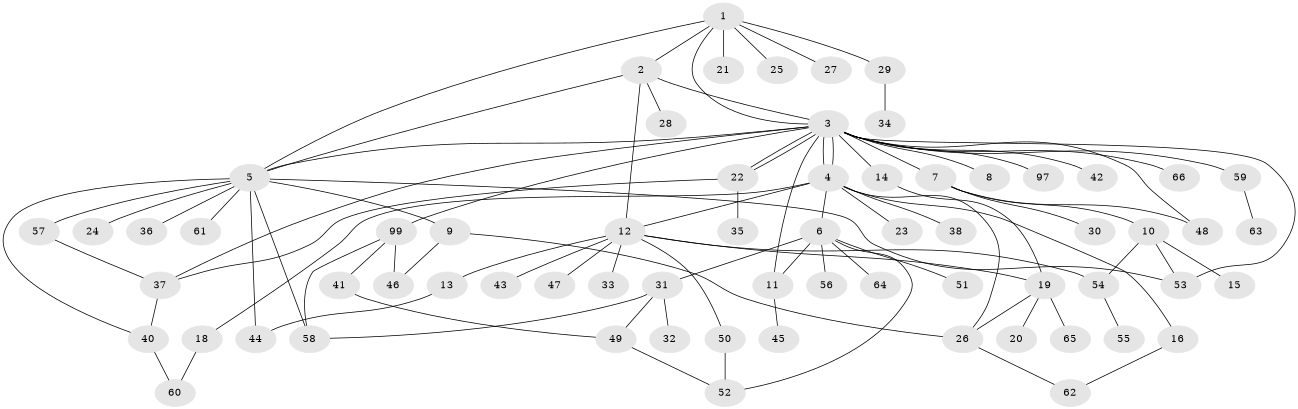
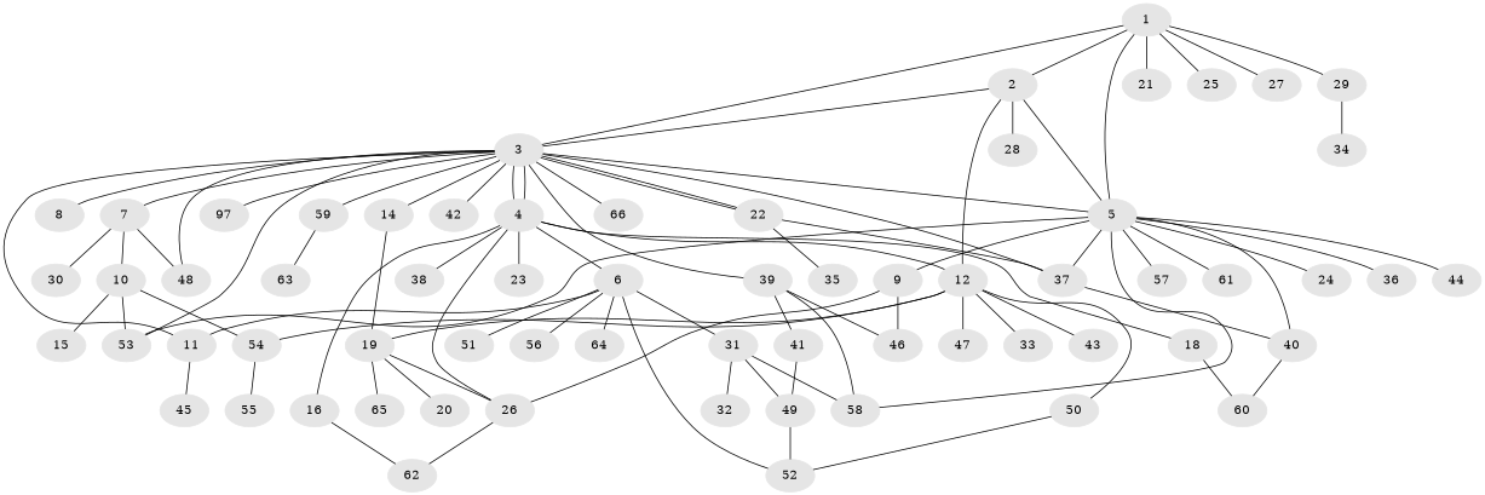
  graph {
    node [color=gray90 style=filled]
    1
    2
    3
    5
    21
    25
    27
    29
    12
    28
    4
    7
    8
    11
    14
    n16 [label=97]
    22
    37
-   39 [label=99]
+   39
    42
    48
    53
    59
    66
    9
    24
    36
    40
    44
    57
    58
    61
    34
    54
-   13
    19
    33
    43
    47
    50
    6
    16
    18
    23
    26
    38
    10
    30
    45
    35
    46
    41
    63
    31
    51
    52
    56
    64
    62
    60
    32
    49
    15
    55
    20
    65
    1 -- 2
    1 -- 3
    1 -- 5
    1 -- 21
    1 -- 25
    1 -- 27
    1 -- 29
    2 -- 3
    2 -- 5
    2 -- 12
    2 -- 28
    3 -- 5
    3 -- 4
    3 -- 4
    3 -- 7
    3 -- 8
    3 -- 11
    3 -- 14
    3 -- n16
    3 -- 22
    3 -- 22
    3 -- 37
    3 -- 39
    3 -- 42
    3 -- 48
    3 -- 53
    3 -- 59
    3 -- 66
-   57 -- 37
+   5 -- 37
    5 -- 53
    5 -- 9
    5 -- 24
    5 -- 36
    5 -- 40
    5 -- 44
    5 -- 57
    5 -- 58
    5 -- 61
    29 -- 34
    12 -- 54
-   12 -- 13
    12 -- 19
    12 -- 33
    12 -- 43
    12 -- 47
    12 -- 50
    4 -- 12
    4 -- 6
    4 -- 16
    4 -- 18
    4 -- 23
    4 -- 26
    4 -- 38
    7 -- 48
    7 -- 10
    7 -- 30
    11 -- 45
    14 -- 19
    22 -- 37
    22 -- 35
    37 -- 40
    39 -- 58
    39 -- 46
    39 -- 41
    59 -- 63
    9 -- 26
    9 -- 46
    40 -- 60
    54 -- 55
-   13 -- 44
    19 -- 26
    19 -- 20
    19 -- 65
    50 -- 52
    6 -- 11
    6 -- 31
    6 -- 51
    6 -- 52
    6 -- 56
    6 -- 64
    16 -- 62
    18 -- 60
    26 -- 62
    10 -- 53
    10 -- 54
    10 -- 15
    41 -- 49
    31 -- 58
    31 -- 32
    31 -- 49
    49 -- 52
  }
